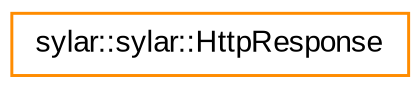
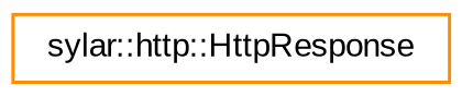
  digraph {
    rankdir=LR
    fontname="Liberation Sans"
-   n1 [color=darkorange fillcolor=white fontname="Liberation Sans" fontsize=10 height=0.2 label="sylar::sylar::HttpResponse" shape=record style=filled width=0.4]
+   n1 [color=darkorange fillcolor=white fontname="Liberation Sans" fontsize=10 height=0.2 label="sylar::http::HttpResponse" shape=record style=filled width=0.4]
  }
